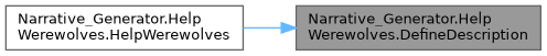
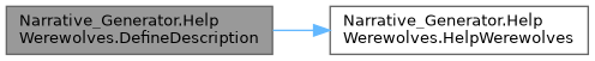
  digraph {
    rankdir=RL
    node [fontname=Helvetica fontsize=10 shape=box style=filled]
    n1 [color=gray40 fillcolor=grey60 fontcolor=black height=0.2 label="Narrative_Generator.Help\lWerewolves.DefineDescription" width=0.4]
    n2 [color=grey40 fillcolor=white height=0.2 label="Narrative_Generator.Help\lWerewolves.HelpWerewolves" width=0.4]
-   n1 -> n2 [color=steelblue1 dir=back fontname=Helvetica fontsize=10 labelfontname=Helvetica labelfontsize=10 style=solid]
+   n2 -> n1 [color=steelblue1 dir=back fontname=Helvetica fontsize=10 labelfontname=Helvetica labelfontsize=10 style=solid]
  }
